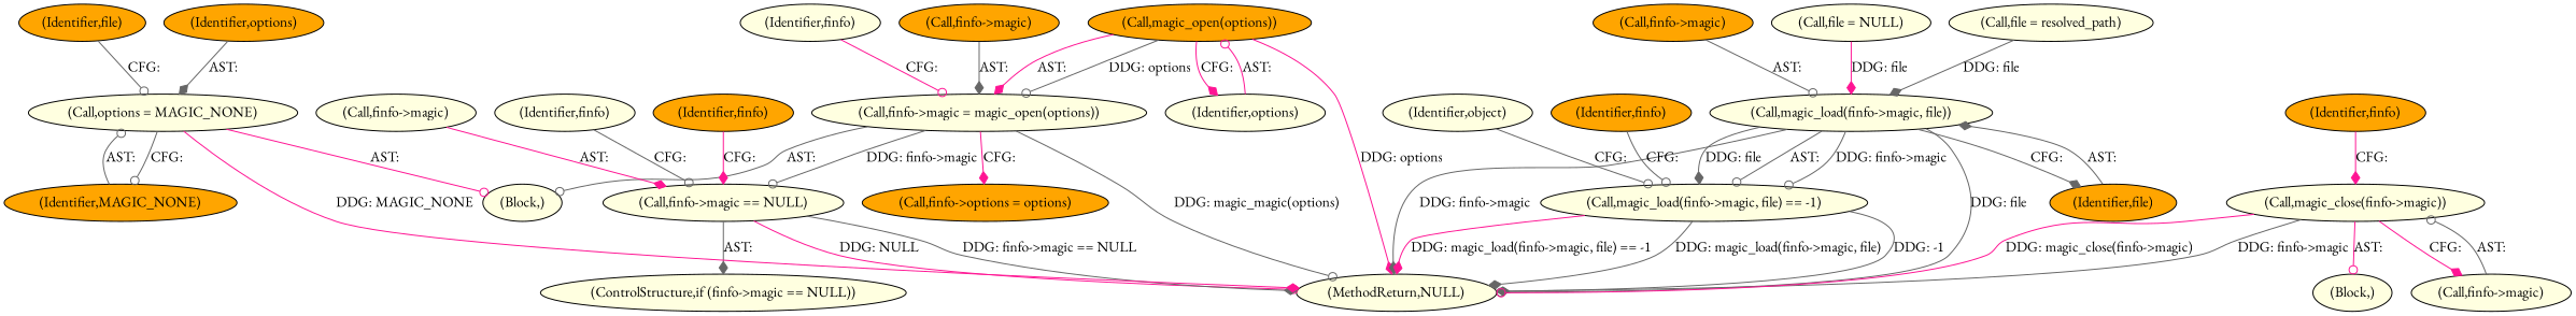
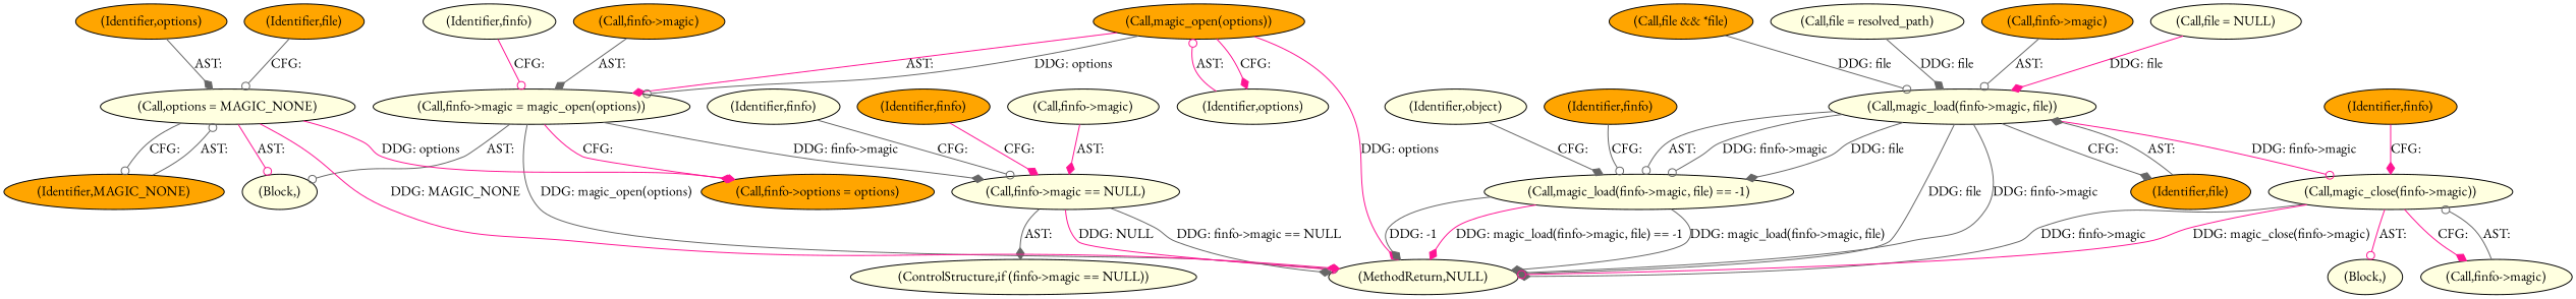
  digraph {
    fontname="EB Garamond"
    node [fillcolor=lightyellow fontname="EB Garamond" style=filled]
    edge [arrowhead=diamond color=gray40 fontname="EB Garamond"]
    n1 [fillcolor=orange label="(Call,magic_open(options))"]
    n2 [label="(Call,finfo->magic = magic_open(options))"]
    n3 [label="(Identifier,options)"]
    n4 [label="(MethodReturn,NULL)"]
    n5 [fillcolor=orange label="(Call,finfo->options = options)"]
    n6 [label="(Block,)"]
    n7 [label="(Call,finfo->magic == NULL)"]
    n8 [label="(Call,options = MAGIC_NONE)"]
    n9 [fillcolor=orange label="(Identifier,MAGIC_NONE)"]
    n10 [label="(ControlStructure,if (finfo->magic == NULL))"]
    n11 [label="(Call,magic_load(finfo->magic, file))"]
    n12 [label="(Call,magic_load(finfo->magic, file) == -1)"]
    n13 [label="(Call,magic_close(finfo->magic))"]
    n14 [fillcolor=orange label="(Identifier,file)"]
    n15 [label="(Block,)"]
    n16 [label="(Call,finfo->magic)"]
    n17 [label="(Call,file = NULL)"]
    n18 [label="(Call,finfo->magic)"]
    n19 [label="(Identifier,object)"]
    n20 [fillcolor=orange label="(Identifier,finfo)"]
+   n21 [fillcolor=orange label="(Call,file && *file)"]
    n22 [label="(Identifier,finfo)"]
    n23 [label="(Identifier,finfo)"]
    n24 [fillcolor=orange label="(Identifier,options)"]
    n25 [fillcolor=orange label="(Identifier,file)"]
    n26 [fillcolor=orange label="(Identifier,finfo)"]
    n27 [label="(Call,file = resolved_path)"]
    n28 [fillcolor=orange label="(Call,finfo->magic)"]
    n29 [fillcolor=orange label="(Identifier,finfo)"]
    n30 [fillcolor=orange label="(Call,finfo->magic)"]
    n1 -> n2 [color=deeppink label="AST: "]
    n1 -> n2 [arrowhead=odot label="DDG: options"]
    n1 -> n3 [color=deeppink label="CFG: "]
    n1 -> n4 [color=deeppink label="DDG: options"]
-   n2 -> n4 [arrowhead=odot label="DDG: magic_magic(options)"]
+   n2 -> n4 [arrowhead=odot label="DDG: magic_open(options)"]
    n2 -> n5 [color=deeppink label="CFG: "]
    n2 -> n6 [arrowhead=odot label="AST: "]
-   n2 -> n7 [arrowhead=odot label="DDG: finfo->magic"]
+   n2 -> n7 [label="DDG: finfo->magic"]
    n3 -> n1 [arrowhead=odot color=deeppink label="AST: "]
    n7 -> n4 [arrowhead=odot color=deeppink label="DDG: NULL"]
    n7 -> n4 [label="DDG: finfo->magic == NULL"]
    n7 -> n10 [label="AST: "]
    n8 -> n4 [color=deeppink label="DDG: MAGIC_NONE"]
+   n8 -> n5 [color=deeppink label="DDG: options"]
    n8 -> n6 [arrowhead=odot color=deeppink label="AST: "]
    n8 -> n9 [arrowhead=odot label="CFG: "]
    n9 -> n8 [arrowhead=odot label="AST: "]
    n11 -> n4 [arrowhead=odot label="DDG: file"]
    n11 -> n4 [label="DDG: finfo->magic"]
    n11 -> n12 [arrowhead=odot label="AST: "]
    n11 -> n12 [arrowhead=odot label="DDG: finfo->magic"]
    n11 -> n12 [label="DDG: file"]
+   n11 -> n13 [arrowhead=odot color=deeppink label="DDG: finfo->magic"]
    n11 -> n14 [label="CFG: "]
    n12 -> n4 [label="DDG: magic_load(finfo->magic, file)"]
    n12 -> n4 [label="DDG: -1"]
    n12 -> n4 [color=deeppink label="DDG: magic_load(finfo->magic, file) == -1"]
    n13 -> n4 [label="DDG: finfo->magic"]
    n13 -> n4 [arrowhead=odot color=deeppink label="DDG: magic_close(finfo->magic)"]
    n13 -> n15 [arrowhead=odot color=deeppink label="AST: "]
    n13 -> n16 [color=deeppink label="CFG: "]
    n14 -> n11 [label="AST: "]
    n16 -> n13 [arrowhead=odot label="AST: "]
    n17 -> n11 [color=deeppink label="DDG: file"]
    n18 -> n7 [color=deeppink label="AST: "]
-   n19 -> n12 [arrowhead=odot label="CFG: "]
+   n19 -> n12 [label="CFG: "]
    n20 -> n12 [arrowhead=odot label="CFG: "]
+   n21 -> n11 [arrowhead=odot label="DDG: file"]
    n22 -> n2 [arrowhead=odot color=deeppink label="CFG: "]
    n23 -> n7 [arrowhead=odot label="CFG: "]
    n24 -> n8 [label="AST: "]
    n25 -> n8 [arrowhead=odot label="CFG: "]
    n26 -> n7 [color=deeppink label="CFG: "]
    n27 -> n11 [label="DDG: file"]
    n28 -> n11 [arrowhead=odot label="AST: "]
    n29 -> n13 [color=deeppink label="CFG: "]
    n30 -> n2 [label="AST: "]
  }
